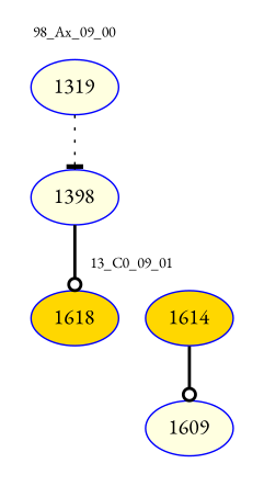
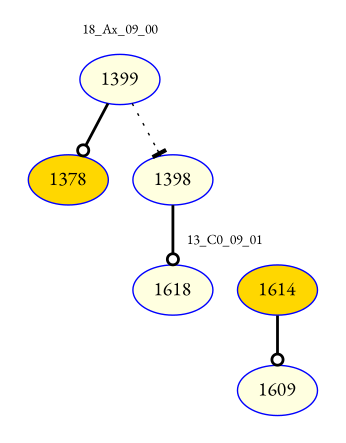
  digraph {
    fontname="EB Garamond"
    node [color=blue fillcolor=lightyellow fontname="EB Garamond" style=filled]
    edge [arrowhead=odot color=black fontname="EB Garamond" style=bold]
-   n1 [label=1319]
+   n1 [label=1399]
+   n2 [fillcolor=gold label=1378]
    n3 [label=1398]
    n4 [fillcolor=gold label=1614]
    n5 [label=1609]
-   n6 [fillcolor=gold label=1618]
+   n6 [label=1618]
    subgraph cluster_1 {
      color=white
      fontsize=10
-     label="98_Ax_09_00"
+     label="18_Ax_09_00"
      n1
+     n2
      n3
    }
    subgraph cluster_2 {
      color=white
      fontsize=10
      label="13_C0_09_01"
      n4
      n5
      n6
    }
+   n1 -> n2
    n1 -> n3 [arrowhead=tee style=dotted]
    n3 -> n6
    n4 -> n5
  }
